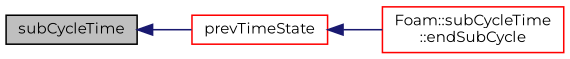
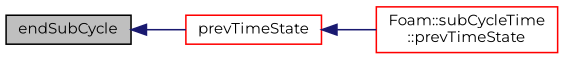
  digraph {
    fontname=Montserrat
    rankdir=LR
    node [color=red fontname=Montserrat fontsize=10 shape=record]
    edge [color=midnightblue dir=back fontname=Montserrat fontsize=10 labelfontname=FreeSans labelfontsize=10 style=solid]
-   n1 [color=black fillcolor=grey75 fontcolor=black height=0.2 label=subCycleTime style=filled width=0.4]
+   n1 [color=black fillcolor=grey75 fontcolor=black height=0.2 label=endSubCycle style=filled width=0.4]
    n2 [height=0.2 label=prevTimeState width=0.4]
-   n3 [height=0.2 label="Foam::subCycleTime\l::endSubCycle" width=0.4]
+   n3 [height=0.2 label="Foam::subCycleTime\l::prevTimeState" width=0.4]
    n1 -> n2
    n2 -> n3
  }
